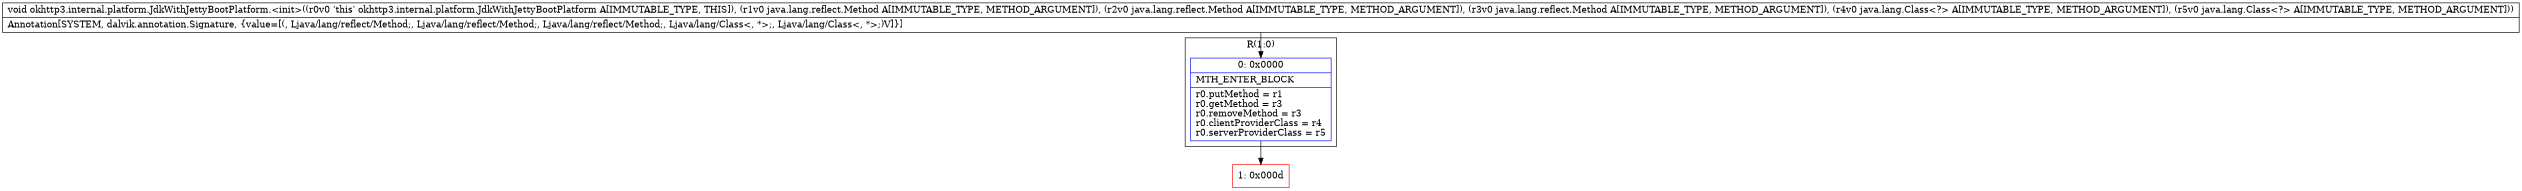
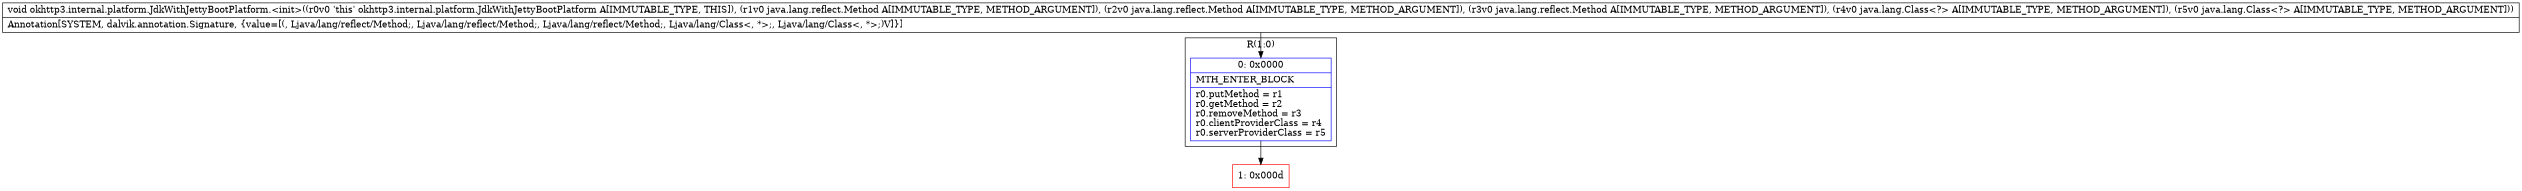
  digraph {
    node [shape=record]
-   n1 [color=blue label="{0\:\ 0x0000|MTH_ENTER_BLOCK\l|r0.putMethod = r1\lr0.getMethod = r3\lr0.removeMethod = r3\lr0.clientProviderClass = r4\lr0.serverProviderClass = r5\l}"]
+   n1 [color=blue label="{0\:\ 0x0000|MTH_ENTER_BLOCK\l|r0.putMethod = r1\lr0.getMethod = r2\lr0.removeMethod = r3\lr0.clientProviderClass = r4\lr0.serverProviderClass = r5\l}"]
    n2 [color=red label="{1\:\ 0x000d}"]
    n3 [label="{void okhttp3.internal.platform.JdkWithJettyBootPlatform.\<init\>((r0v0 'this' okhttp3.internal.platform.JdkWithJettyBootPlatform A[IMMUTABLE_TYPE, THIS]), (r1v0 java.lang.reflect.Method A[IMMUTABLE_TYPE, METHOD_ARGUMENT]), (r2v0 java.lang.reflect.Method A[IMMUTABLE_TYPE, METHOD_ARGUMENT]), (r3v0 java.lang.reflect.Method A[IMMUTABLE_TYPE, METHOD_ARGUMENT]), (r4v0 java.lang.Class\<?\> A[IMMUTABLE_TYPE, METHOD_ARGUMENT]), (r5v0 java.lang.Class\<?\> A[IMMUTABLE_TYPE, METHOD_ARGUMENT]))  | Annotation[SYSTEM, dalvik.annotation.Signature, \{value=[(, Ljava\/lang\/reflect\/Method;, Ljava\/lang\/reflect\/Method;, Ljava\/lang\/reflect\/Method;, Ljava\/lang\/Class\<, *\>;, Ljava\/lang\/Class\<, *\>;)V]\}]\l}"]
    subgraph cluster_1 {
      label="R(1:0)"
      n1
    }
    n1 -> n2
    n3 -> n1
  }
